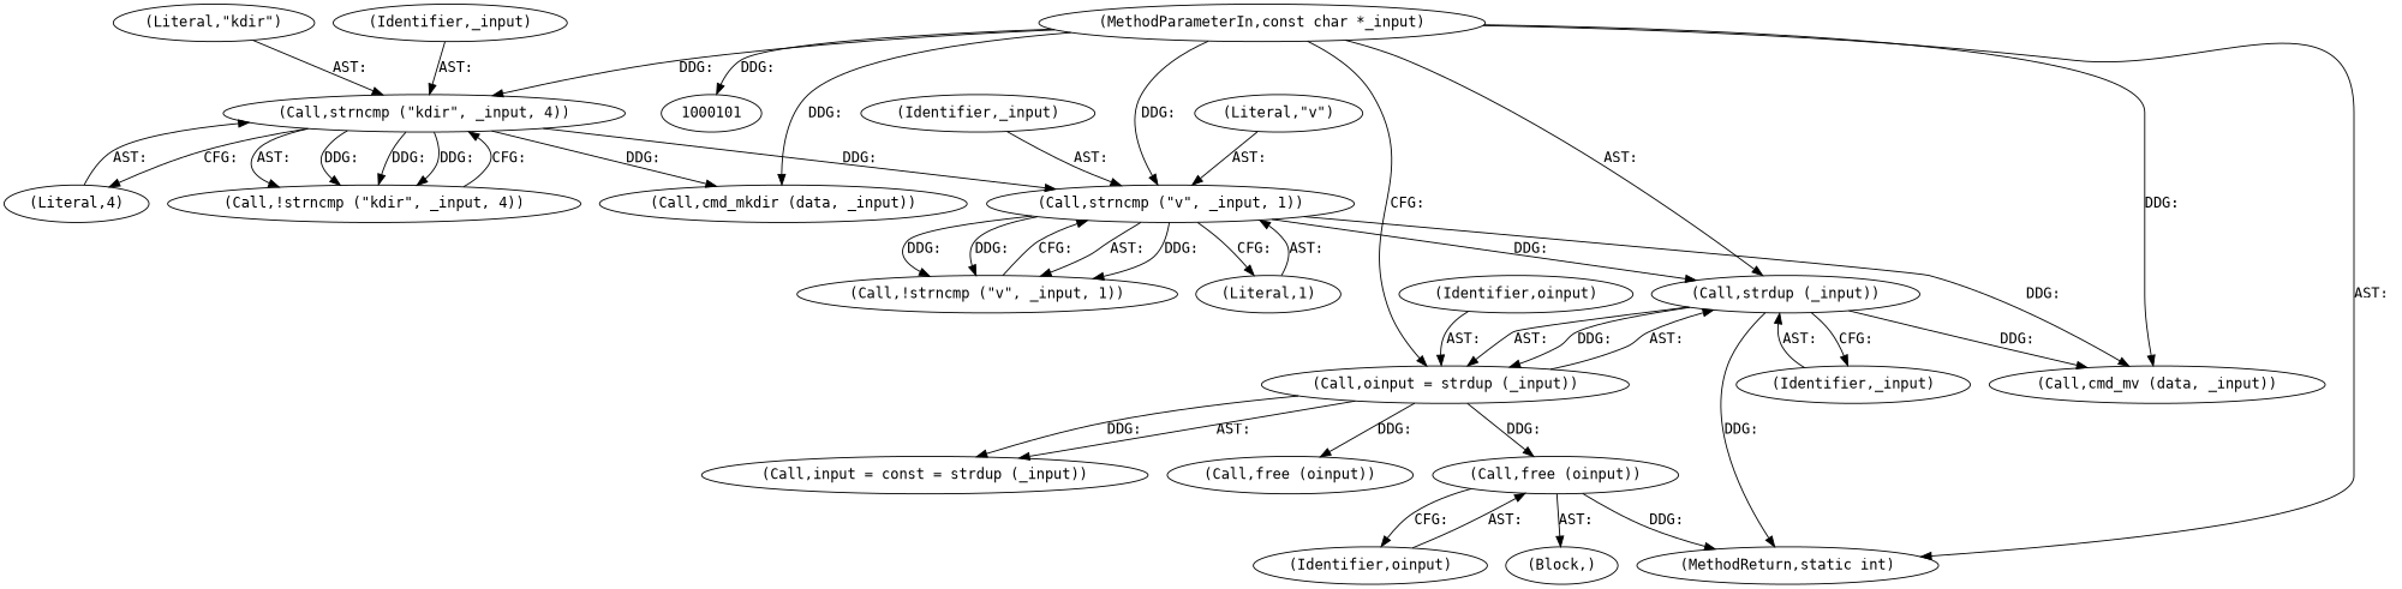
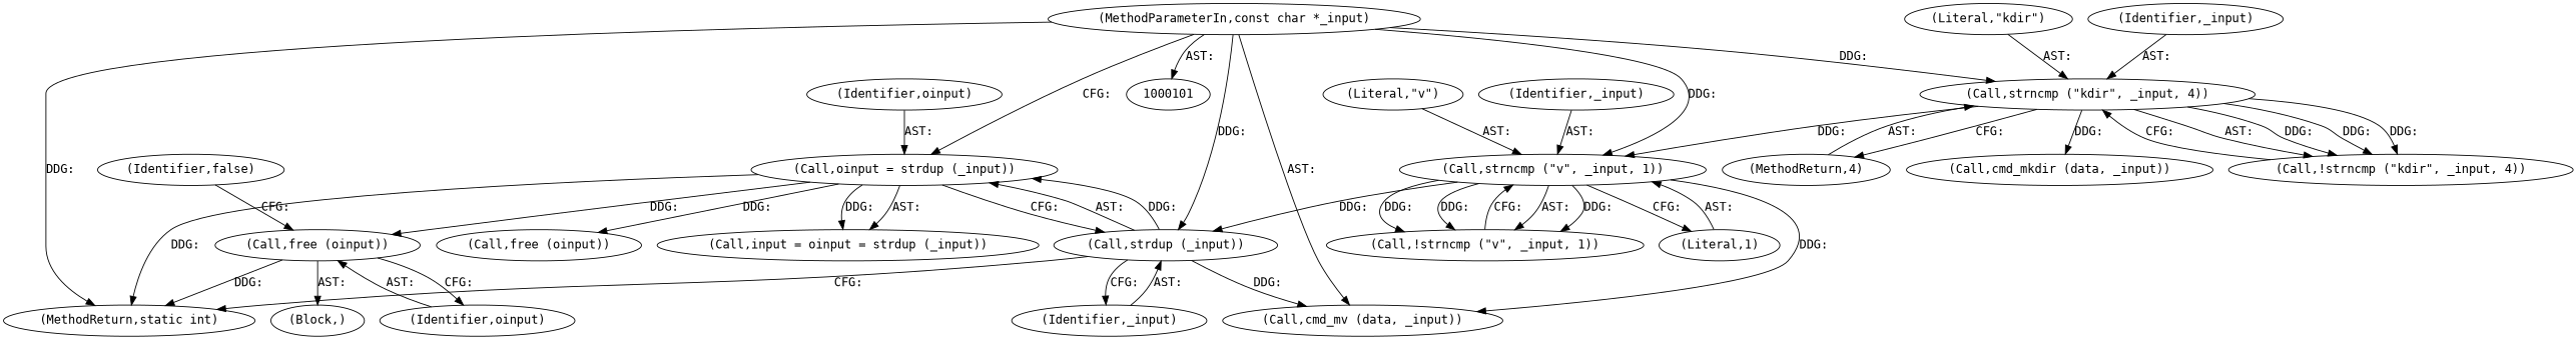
  digraph {
    fontname="DejaVu Sans Mono"
    node [fontname="DejaVu Sans Mono"]
    edge [fontname="DejaVu Sans Mono"]
    n1 [label="(Call,free (oinput))"]
    n2 [label="(MethodReturn,static int)"]
    n3 [label="(Block,)"]
    n4 [label="(Identifier,oinput)"]
    n5 [label="(Call,oinput = strdup (_input))"]
    n6 [label="(Call,strdup (_input))"]
    n7 [label="(Call,free (oinput))"]
-   n8 [label="(Call,input = const = strdup (_input))"]
+   n8 [label="(Call,input = oinput = strdup (_input))"]
    n9 [label="(Identifier,_input)"]
    n10 [label="(Call,cmd_mv (data, _input))"]
    n11 [label="(Call,strncmp (\"v\", _input, 1))"]
    n12 [label="(Literal,1)"]
    n13 [label="(Call,!strncmp (\"v\", _input, 1))"]
    n14 [label="(Call,strncmp (\"kdir\", _input, 4))"]
-   n15 [label="(Literal,4)"]
+   n15 [label="(MethodReturn,4)"]
    n16 [label="(Call,cmd_mkdir (data, _input))"]
    n17 [label="(Call,!strncmp (\"kdir\", _input, 4))"]
    n18 [label="(MethodParameterIn,const char *_input)"]
    1000101
+   n20 [label="(Identifier,false)"]
    n21 [label="(Identifier,_input)"]
    n22 [label="(Identifier,oinput)"]
    n23 [label="(Literal,\"kdir\")"]
    n24 [label="(Literal,\"v\")"]
    n25 [label="(Identifier,_input)"]
    n1 -> n2 [label="DDG: "]
    n1 -> n3 [label="AST: "]
    n1 -> n4 [label="CFG: "]
    n4 -> n1 [label="AST: "]
    n5 -> n1 [label="DDG: "]
-   n5 -> n6 [label="AST: "]
+   n5 -> n2 [label="DDG: "]
+   n5 -> n6 [label="CFG: "]
    n5 -> n7 [label="DDG: "]
    n5 -> n8 [label="AST: "]
    n5 -> n8 [label="DDG: "]
-   n6 -> n2 [label="DDG: "]
+   n6 -> n2 [label="CFG: "]
    n6 -> n5 [label="AST: "]
    n6 -> n5 [label="DDG: "]
    n6 -> n9 [label="CFG: "]
    n6 -> n10 [label="DDG: "]
    n9 -> n6 [label="AST: "]
    n11 -> n6 [label="DDG: "]
    n11 -> n10 [label="DDG: "]
    n11 -> n12 [label="CFG: "]
    n11 -> n13 [label="AST: "]
    n11 -> n13 [label="DDG: "]
    n11 -> n13 [label="DDG: "]
    n11 -> n13 [label="DDG: "]
    n12 -> n11 [label="AST: "]
    n13 -> n11 [label="CFG: "]
    n14 -> n11 [label="DDG: "]
    n14 -> n15 [label="CFG: "]
    n14 -> n16 [label="DDG: "]
    n14 -> n17 [label="AST: "]
    n14 -> n17 [label="DDG: "]
    n14 -> n17 [label="DDG: "]
    n14 -> n17 [label="DDG: "]
    n15 -> n14 [label="AST: "]
    n17 -> n14 [label="CFG: "]
-   n18 -> n2 [label="AST: "]
+   n18 -> n2 [label="DDG: "]
    n18 -> n5 [label="CFG: "]
-   n18 -> n6 [label="AST: "]
-   n18 -> n10 [label="DDG: "]
+   n18 -> n6 [label="DDG: "]
+   n18 -> n10 [label="AST: "]
    n18 -> n11 [label="DDG: "]
    n18 -> n14 [label="DDG: "]
-   n18 -> n16 [label="DDG: "]
-   n18 -> 1000101 [label="DDG: "]
+   n18 -> 1000101 [label="AST: "]
+   n20 -> n1 [label="CFG: "]
    n21 -> n14 [label="AST: "]
    n22 -> n5 [label="AST: "]
    n23 -> n14 [label="AST: "]
    n24 -> n11 [label="AST: "]
    n25 -> n11 [label="AST: "]
  }
